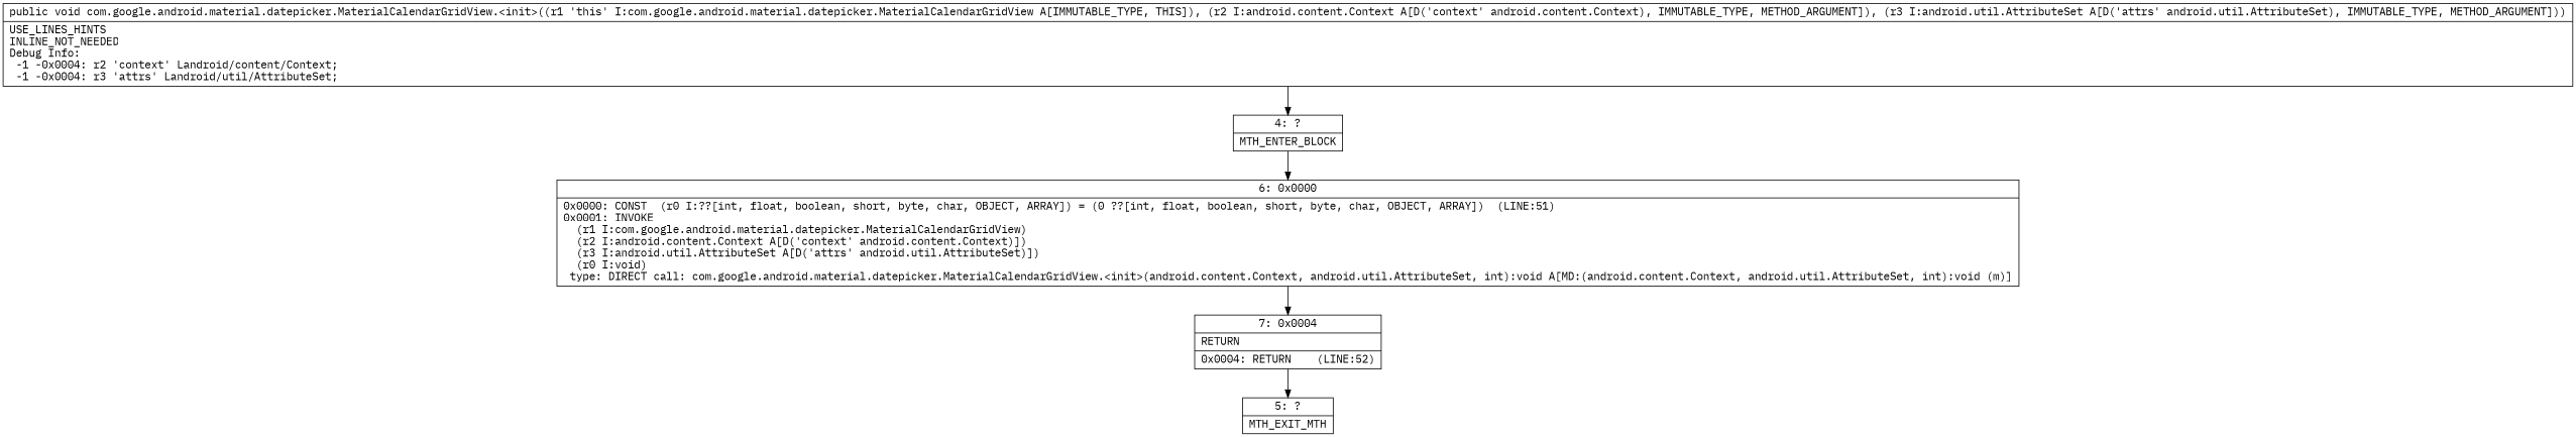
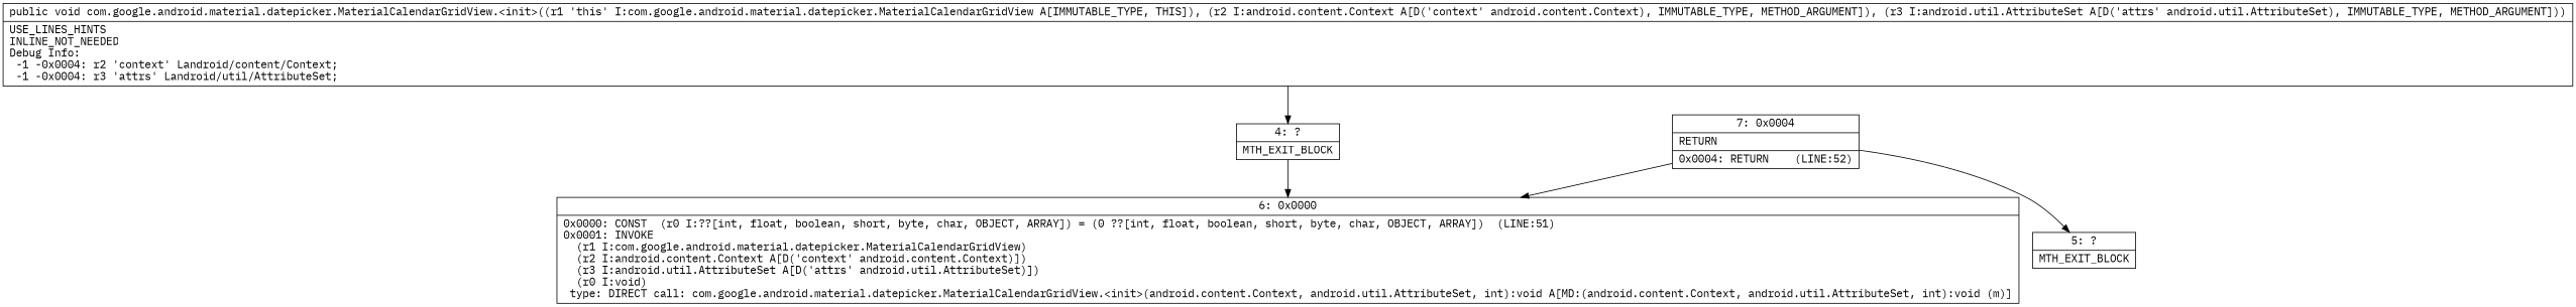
  digraph {
    fontname="IBM Plex Mono"
    node [fontname="IBM Plex Mono" shape=record]
    edge [fontname="IBM Plex Mono"]
-   n1 [label="{4\:\ ?|MTH_ENTER_BLOCK\l}"]
+   n1 [label="{4\:\ ?|MTH_EXIT_BLOCK\l}"]
    n2 [label="{6\:\ 0x0000|0x0000: CONST  (r0 I:??[int, float, boolean, short, byte, char, OBJECT, ARRAY]) = (0 ??[int, float, boolean, short, byte, char, OBJECT, ARRAY])  (LINE:51)\l0x0001: INVOKE  \l  (r1 I:com.google.android.material.datepicker.MaterialCalendarGridView)\l  (r2 I:android.content.Context A[D('context' android.content.Context)])\l  (r3 I:android.util.AttributeSet A[D('attrs' android.util.AttributeSet)])\l  (r0 I:void)\l type: DIRECT call: com.google.android.material.datepicker.MaterialCalendarGridView.\<init\>(android.content.Context, android.util.AttributeSet, int):void A[MD:(android.content.Context, android.util.AttributeSet, int):void (m)]\l}"]
    n3 [label="{7\:\ 0x0004|RETURN\l|0x0004: RETURN    (LINE:52)\l}"]
-   n4 [label="{5\:\ ?|MTH_EXIT_MTH\l}"]
+   n4 [label="{5\:\ ?|MTH_EXIT_BLOCK\l}"]
    n5 [label="{public void com.google.android.material.datepicker.MaterialCalendarGridView.\<init\>((r1 'this' I:com.google.android.material.datepicker.MaterialCalendarGridView A[IMMUTABLE_TYPE, THIS]), (r2 I:android.content.Context A[D('context' android.content.Context), IMMUTABLE_TYPE, METHOD_ARGUMENT]), (r3 I:android.util.AttributeSet A[D('attrs' android.util.AttributeSet), IMMUTABLE_TYPE, METHOD_ARGUMENT]))  | USE_LINES_HINTS\lINLINE_NOT_NEEDED\lDebug Info:\l  \-1 \-0x0004: r2 'context' Landroid\/content\/Context;\l  \-1 \-0x0004: r3 'attrs' Landroid\/util\/AttributeSet;\l}"]
    n1 -> n2
-   n2 -> n3
+   n3 -> n2
    n3 -> n4
    n5 -> n1
  }
